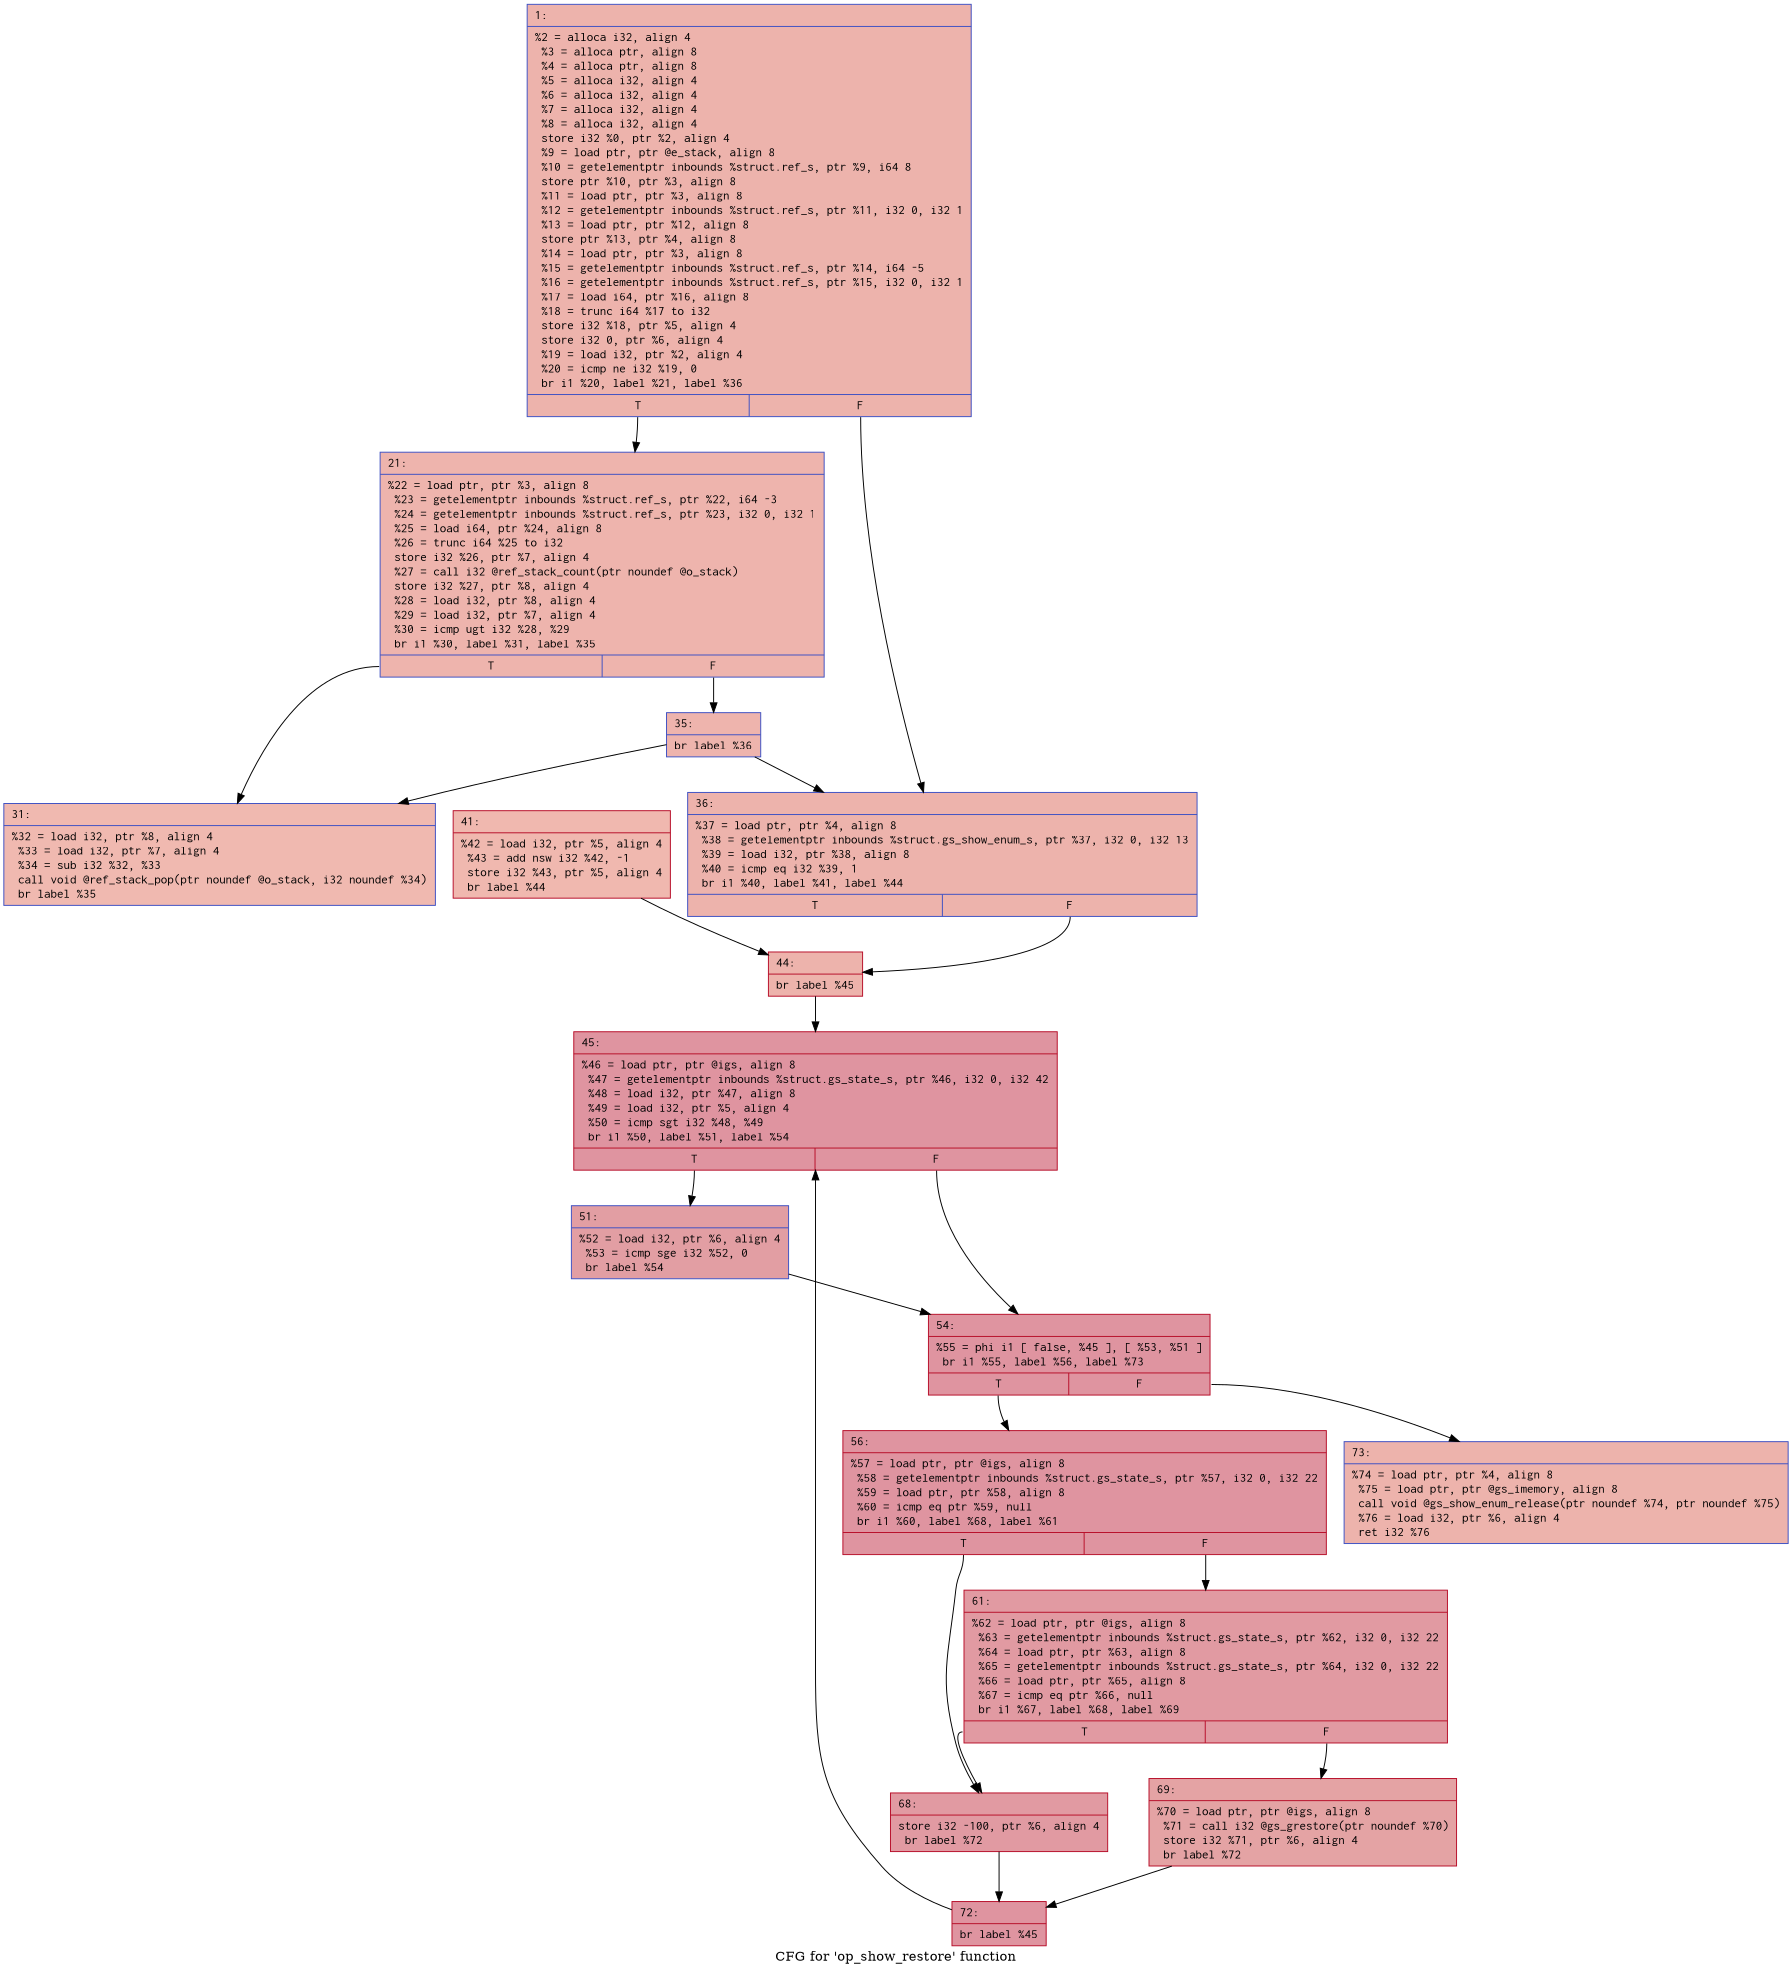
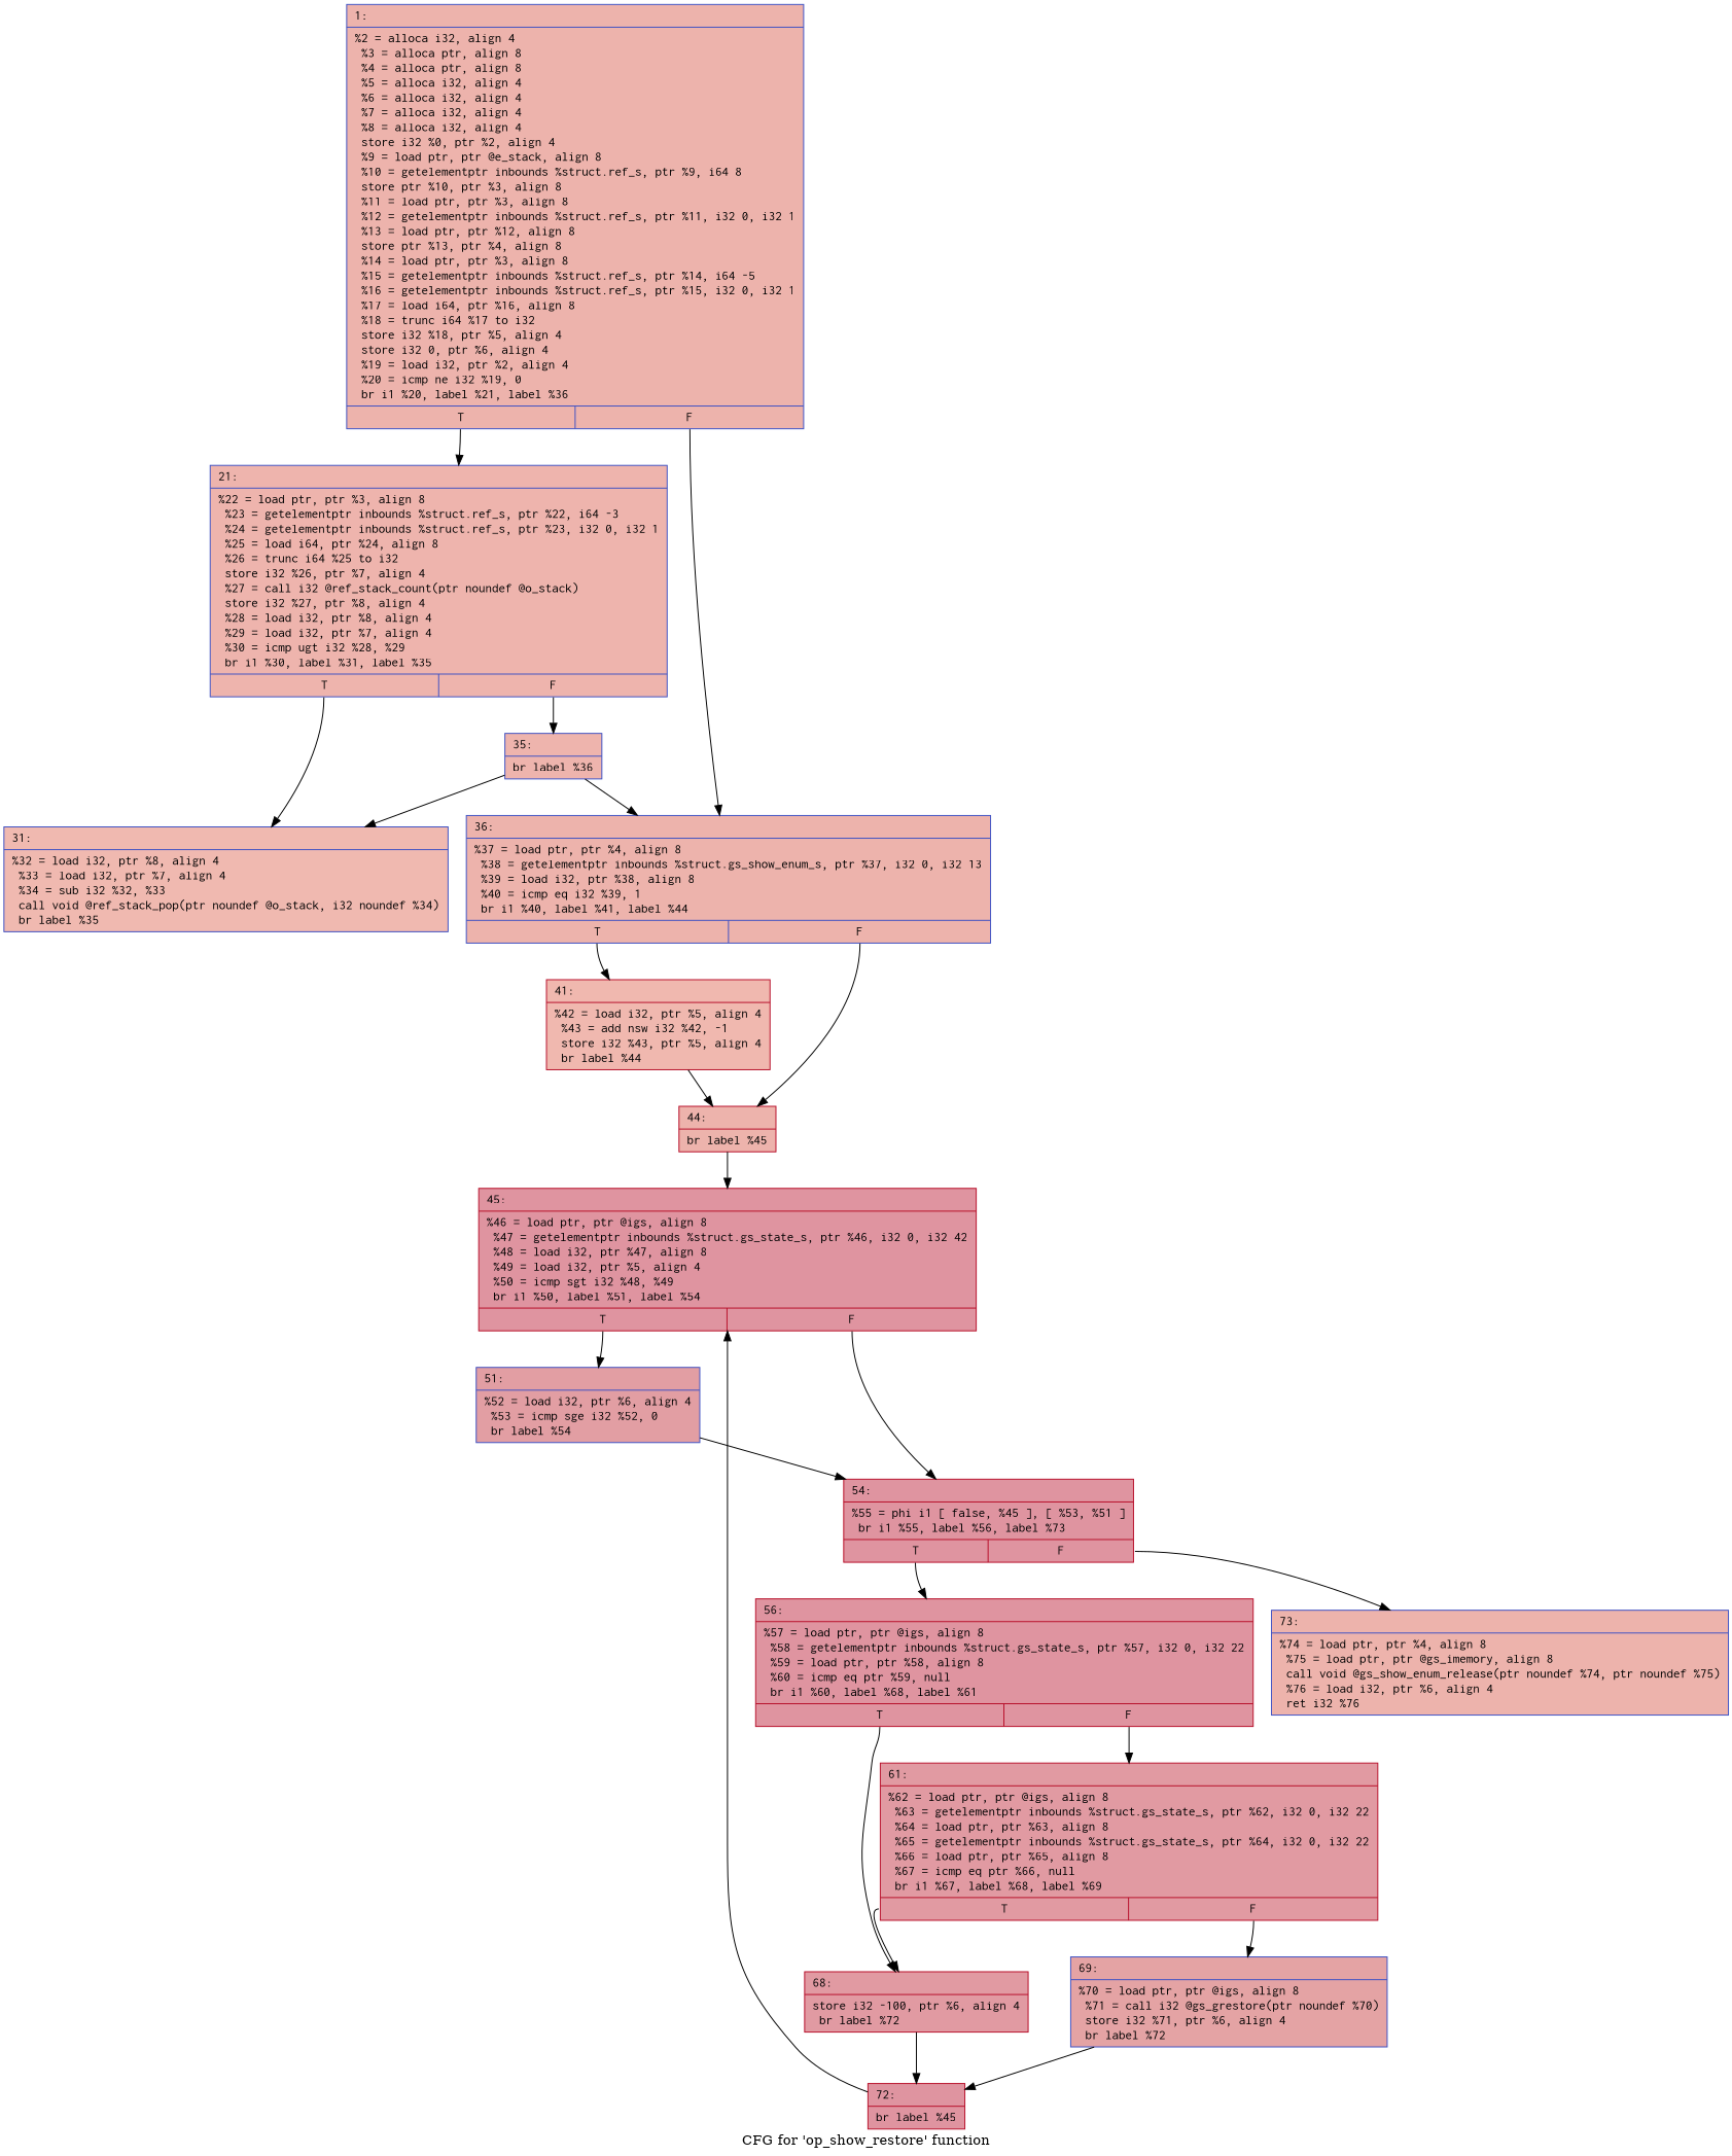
  digraph {
    label="CFG for 'op_show_restore' function"
    node [color="#3d50c3ff" fillcolor="#d6524470" fontname=Courier shape=record style=filled]
    n1 [label="{1:\l|  %2 = alloca i32, align 4\l  %3 = alloca ptr, align 8\l  %4 = alloca ptr, align 8\l  %5 = alloca i32, align 4\l  %6 = alloca i32, align 4\l  %7 = alloca i32, align 4\l  %8 = alloca i32, align 4\l  store i32 %0, ptr %2, align 4\l  %9 = load ptr, ptr @e_stack, align 8\l  %10 = getelementptr inbounds %struct.ref_s, ptr %9, i64 8\l  store ptr %10, ptr %3, align 8\l  %11 = load ptr, ptr %3, align 8\l  %12 = getelementptr inbounds %struct.ref_s, ptr %11, i32 0, i32 1\l  %13 = load ptr, ptr %12, align 8\l  store ptr %13, ptr %4, align 8\l  %14 = load ptr, ptr %3, align 8\l  %15 = getelementptr inbounds %struct.ref_s, ptr %14, i64 -5\l  %16 = getelementptr inbounds %struct.ref_s, ptr %15, i32 0, i32 1\l  %17 = load i64, ptr %16, align 8\l  %18 = trunc i64 %17 to i32\l  store i32 %18, ptr %5, align 4\l  store i32 0, ptr %6, align 4\l  %19 = load i32, ptr %2, align 4\l  %20 = icmp ne i32 %19, 0\l  br i1 %20, label %21, label %36\l|{<s0>T|<s1>F}}"]
    n2 [fillcolor="#d8564670" label="{21:\l|  %22 = load ptr, ptr %3, align 8\l  %23 = getelementptr inbounds %struct.ref_s, ptr %22, i64 -3\l  %24 = getelementptr inbounds %struct.ref_s, ptr %23, i32 0, i32 1\l  %25 = load i64, ptr %24, align 8\l  %26 = trunc i64 %25 to i32\l  store i32 %26, ptr %7, align 4\l  %27 = call i32 @ref_stack_count(ptr noundef @o_stack)\l  store i32 %27, ptr %8, align 4\l  %28 = load i32, ptr %8, align 4\l  %29 = load i32, ptr %7, align 4\l  %30 = icmp ugt i32 %28, %29\l  br i1 %30, label %31, label %35\l|{<s0>T|<s1>F}}"]
    n3 [label="{36:\l|  %37 = load ptr, ptr %4, align 8\l  %38 = getelementptr inbounds %struct.gs_show_enum_s, ptr %37, i32 0, i32 13\l  %39 = load i32, ptr %38, align 8\l  %40 = icmp eq i32 %39, 1\l  br i1 %40, label %41, label %44\l|{<s0>T|<s1>F}}"]
    n4 [fillcolor="#de614d70" label="{31:\l|  %32 = load i32, ptr %8, align 4\l  %33 = load i32, ptr %7, align 4\l  %34 = sub i32 %32, %33\l  call void @ref_stack_pop(ptr noundef @o_stack, i32 noundef %34)\l  br label %35\l}"]
    n5 [fillcolor="#d8564670" label="{35:\l|  br label %36\l}"]
    n6 [color="#b70d28ff" fillcolor="#dc5d4a70" label="{41:\l|  %42 = load i32, ptr %5, align 4\l  %43 = add nsw i32 %42, -1\l  store i32 %43, ptr %5, align 4\l  br label %44\l}"]
    n7 [color="#b70d28ff" label="{44:\l|  br label %45\l}"]
    n8 [color="#b70d28ff" fillcolor="#b70d2870" label="{45:\l|  %46 = load ptr, ptr @igs, align 8\l  %47 = getelementptr inbounds %struct.gs_state_s, ptr %46, i32 0, i32 42\l  %48 = load i32, ptr %47, align 8\l  %49 = load i32, ptr %5, align 4\l  %50 = icmp sgt i32 %48, %49\l  br i1 %50, label %51, label %54\l|{<s0>T|<s1>F}}"]
    n9 [fillcolor="#be242e70" label="{51:\l|  %52 = load i32, ptr %6, align 4\l  %53 = icmp sge i32 %52, 0\l  br label %54\l}"]
    n10 [color="#b70d28ff" fillcolor="#b70d2870" label="{54:\l|  %55 = phi i1 [ false, %45 ], [ %53, %51 ]\l  br i1 %55, label %56, label %73\l|{<s0>T|<s1>F}}"]
    n11 [color="#b70d28ff" fillcolor="#b70d2870" label="{56:\l|  %57 = load ptr, ptr @igs, align 8\l  %58 = getelementptr inbounds %struct.gs_state_s, ptr %57, i32 0, i32 22\l  %59 = load ptr, ptr %58, align 8\l  %60 = icmp eq ptr %59, null\l  br i1 %60, label %68, label %61\l|{<s0>T|<s1>F}}"]
    n12 [label="{73:\l|  %74 = load ptr, ptr %4, align 8\l  %75 = load ptr, ptr @gs_imemory, align 8\l  call void @gs_show_enum_release(ptr noundef %74, ptr noundef %75)\l  %76 = load i32, ptr %6, align 4\l  ret i32 %76\l}"]
    n13 [color="#b70d28ff" fillcolor="#bb1b2c70" label="{68:\l|  store i32 -100, ptr %6, align 4\l  br label %72\l}"]
    n14 [color="#b70d28ff" fillcolor="#bb1b2c70" label="{61:\l|  %62 = load ptr, ptr @igs, align 8\l  %63 = getelementptr inbounds %struct.gs_state_s, ptr %62, i32 0, i32 22\l  %64 = load ptr, ptr %63, align 8\l  %65 = getelementptr inbounds %struct.gs_state_s, ptr %64, i32 0, i32 22\l  %66 = load ptr, ptr %65, align 8\l  %67 = icmp eq ptr %66, null\l  br i1 %67, label %68, label %69\l|{<s0>T|<s1>F}}"]
    n15 [color="#b70d28ff" fillcolor="#b70d2870" label="{72:\l|  br label %45\l}"]
-   n16 [color="#b70d28ff" fillcolor="#c32e3170" label="{69:\l|  %70 = load ptr, ptr @igs, align 8\l  %71 = call i32 @gs_grestore(ptr noundef %70)\l  store i32 %71, ptr %6, align 4\l  br label %72\l}"]
+   n16 [fillcolor="#c32e3170" label="{69:\l|  %70 = load ptr, ptr @igs, align 8\l  %71 = call i32 @gs_grestore(ptr noundef %70)\l  store i32 %71, ptr %6, align 4\l  br label %72\l}"]
    n1 -> n2 [tailport=s0]
    n1 -> n3 [tailport=s1]
    n2 -> n4 [tailport=s0]
    n2 -> n5 [tailport=s1]
+   n3 -> n6 [tailport=s0]
    n3 -> n7 [tailport=s1]
    n5 -> n3
    n5 -> n4
    n6 -> n7
    n7 -> n8
    n8 -> n9 [tailport=s0]
    n8 -> n10 [tailport=s1]
    n9 -> n10
    n10 -> n11 [tailport=s0]
    n10 -> n12 [tailport=s1]
    n11 -> n13 [tailport=s0]
    n11 -> n14 [tailport=s1]
    n13 -> n15
    n14 -> n13 [tailport=s0]
    n14 -> n16 [tailport=s1]
    n15 -> n8
    n16 -> n15
  }
